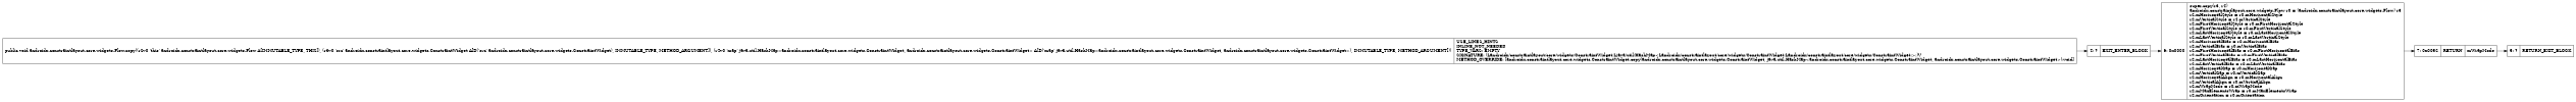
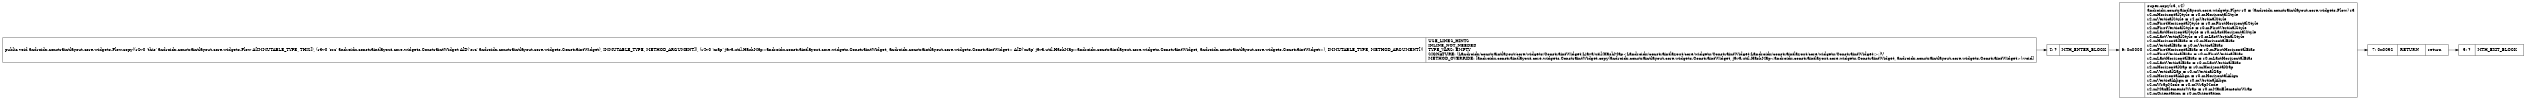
  digraph {
    rankdir=LR
    node [shape=record]
-   n1 [label="{4\:\ ?|EXIT_ENTER_BLOCK\l}"]
+   n1 [label="{4\:\ ?|MTH_ENTER_BLOCK\l}"]
    n2 [label="{6\:\ 0x0000|super.copy(r3, r4)\landroidx.constraintlayout.core.widgets.Flow r0 = (androidx.constraintlayout.core.widgets.Flow) r3\lr2.mHorizontalStyle = r0.mHorizontalStyle\lr2.mVerticalStyle = r4.mVerticalStyle\lr2.mFirstHorizontalStyle = r0.mFirstHorizontalStyle\lr2.mFirstVerticalStyle = r0.mFirstVerticalStyle\lr2.mLastHorizontalStyle = r0.mLastHorizontalStyle\lr2.mLastVerticalStyle = r0.mLastVerticalStyle\lr2.mHorizontalBias = r0.mHorizontalBias\lr2.mVerticalBias = r0.mVerticalBias\lr2.mFirstHorizontalBias = r0.mFirstHorizontalBias\lr2.mFirstVerticalBias = r0.mFirstVerticalBias\lr2.mLastHorizontalBias = r0.mLastHorizontalBias\lr2.mLastVerticalBias = r0.mLastVerticalBias\lr2.mHorizontalGap = r0.mHorizontalGap\lr2.mVerticalGap = r0.mVerticalGap\lr2.mHorizontalAlign = r0.mHorizontalAlign\lr2.mVerticalAlign = r0.mVerticalAlign\lr2.mWrapMode = r0.mWrapMode\lr2.mMaxElementsWrap = r0.mMaxElementsWrap\lr2.mOrientation = r0.mOrientation\l}"]
-   n3 [label="{7\:\ 0x0052|RETURN\l|mWrapMode\l}"]
-   n4 [label="{5\:\ ?|RETURN_EXIT_BLOCK\l}"]
+   n3 [label="{7\:\ 0x0052|RETURN\l|return\l}"]
+   n4 [label="{5\:\ ?|MTH_EXIT_BLOCK\l}"]
    n5 [label="{public void androidx.constraintlayout.core.widgets.Flow.copy((r2v0 'this' androidx.constraintlayout.core.widgets.Flow A[IMMUTABLE_TYPE, THIS]), (r3v0 'src' androidx.constraintlayout.core.widgets.ConstraintWidget A[D('src' androidx.constraintlayout.core.widgets.ConstraintWidget), IMMUTABLE_TYPE, METHOD_ARGUMENT]), (r4v0 'map' java.util.HashMap\<androidx.constraintlayout.core.widgets.ConstraintWidget, androidx.constraintlayout.core.widgets.ConstraintWidget\> A[D('map' java.util.HashMap\<androidx.constraintlayout.core.widgets.ConstraintWidget, androidx.constraintlayout.core.widgets.ConstraintWidget\>), IMMUTABLE_TYPE, METHOD_ARGUMENT]))  | USE_LINES_HINTS\lINLINE_NOT_NEEDED\lTYPE_VARS: EMPTY\lSIGNATURE: (Landroidx\/constraintlayout\/core\/widgets\/ConstraintWidget;Ljava\/util\/HashMap\<Landroidx\/constraintlayout\/core\/widgets\/ConstraintWidget;Landroidx\/constraintlayout\/core\/widgets\/ConstraintWidget;\>;)V\lMETHOD_OVERRIDE: [androidx.constraintlayout.core.widgets.ConstraintWidget.copy(androidx.constraintlayout.core.widgets.ConstraintWidget, java.util.HashMap\<androidx.constraintlayout.core.widgets.ConstraintWidget, androidx.constraintlayout.core.widgets.ConstraintWidget\>):void]\l}"]
    n1 -> n2
    n2 -> n3
    n3 -> n4
    n5 -> n1
  }
